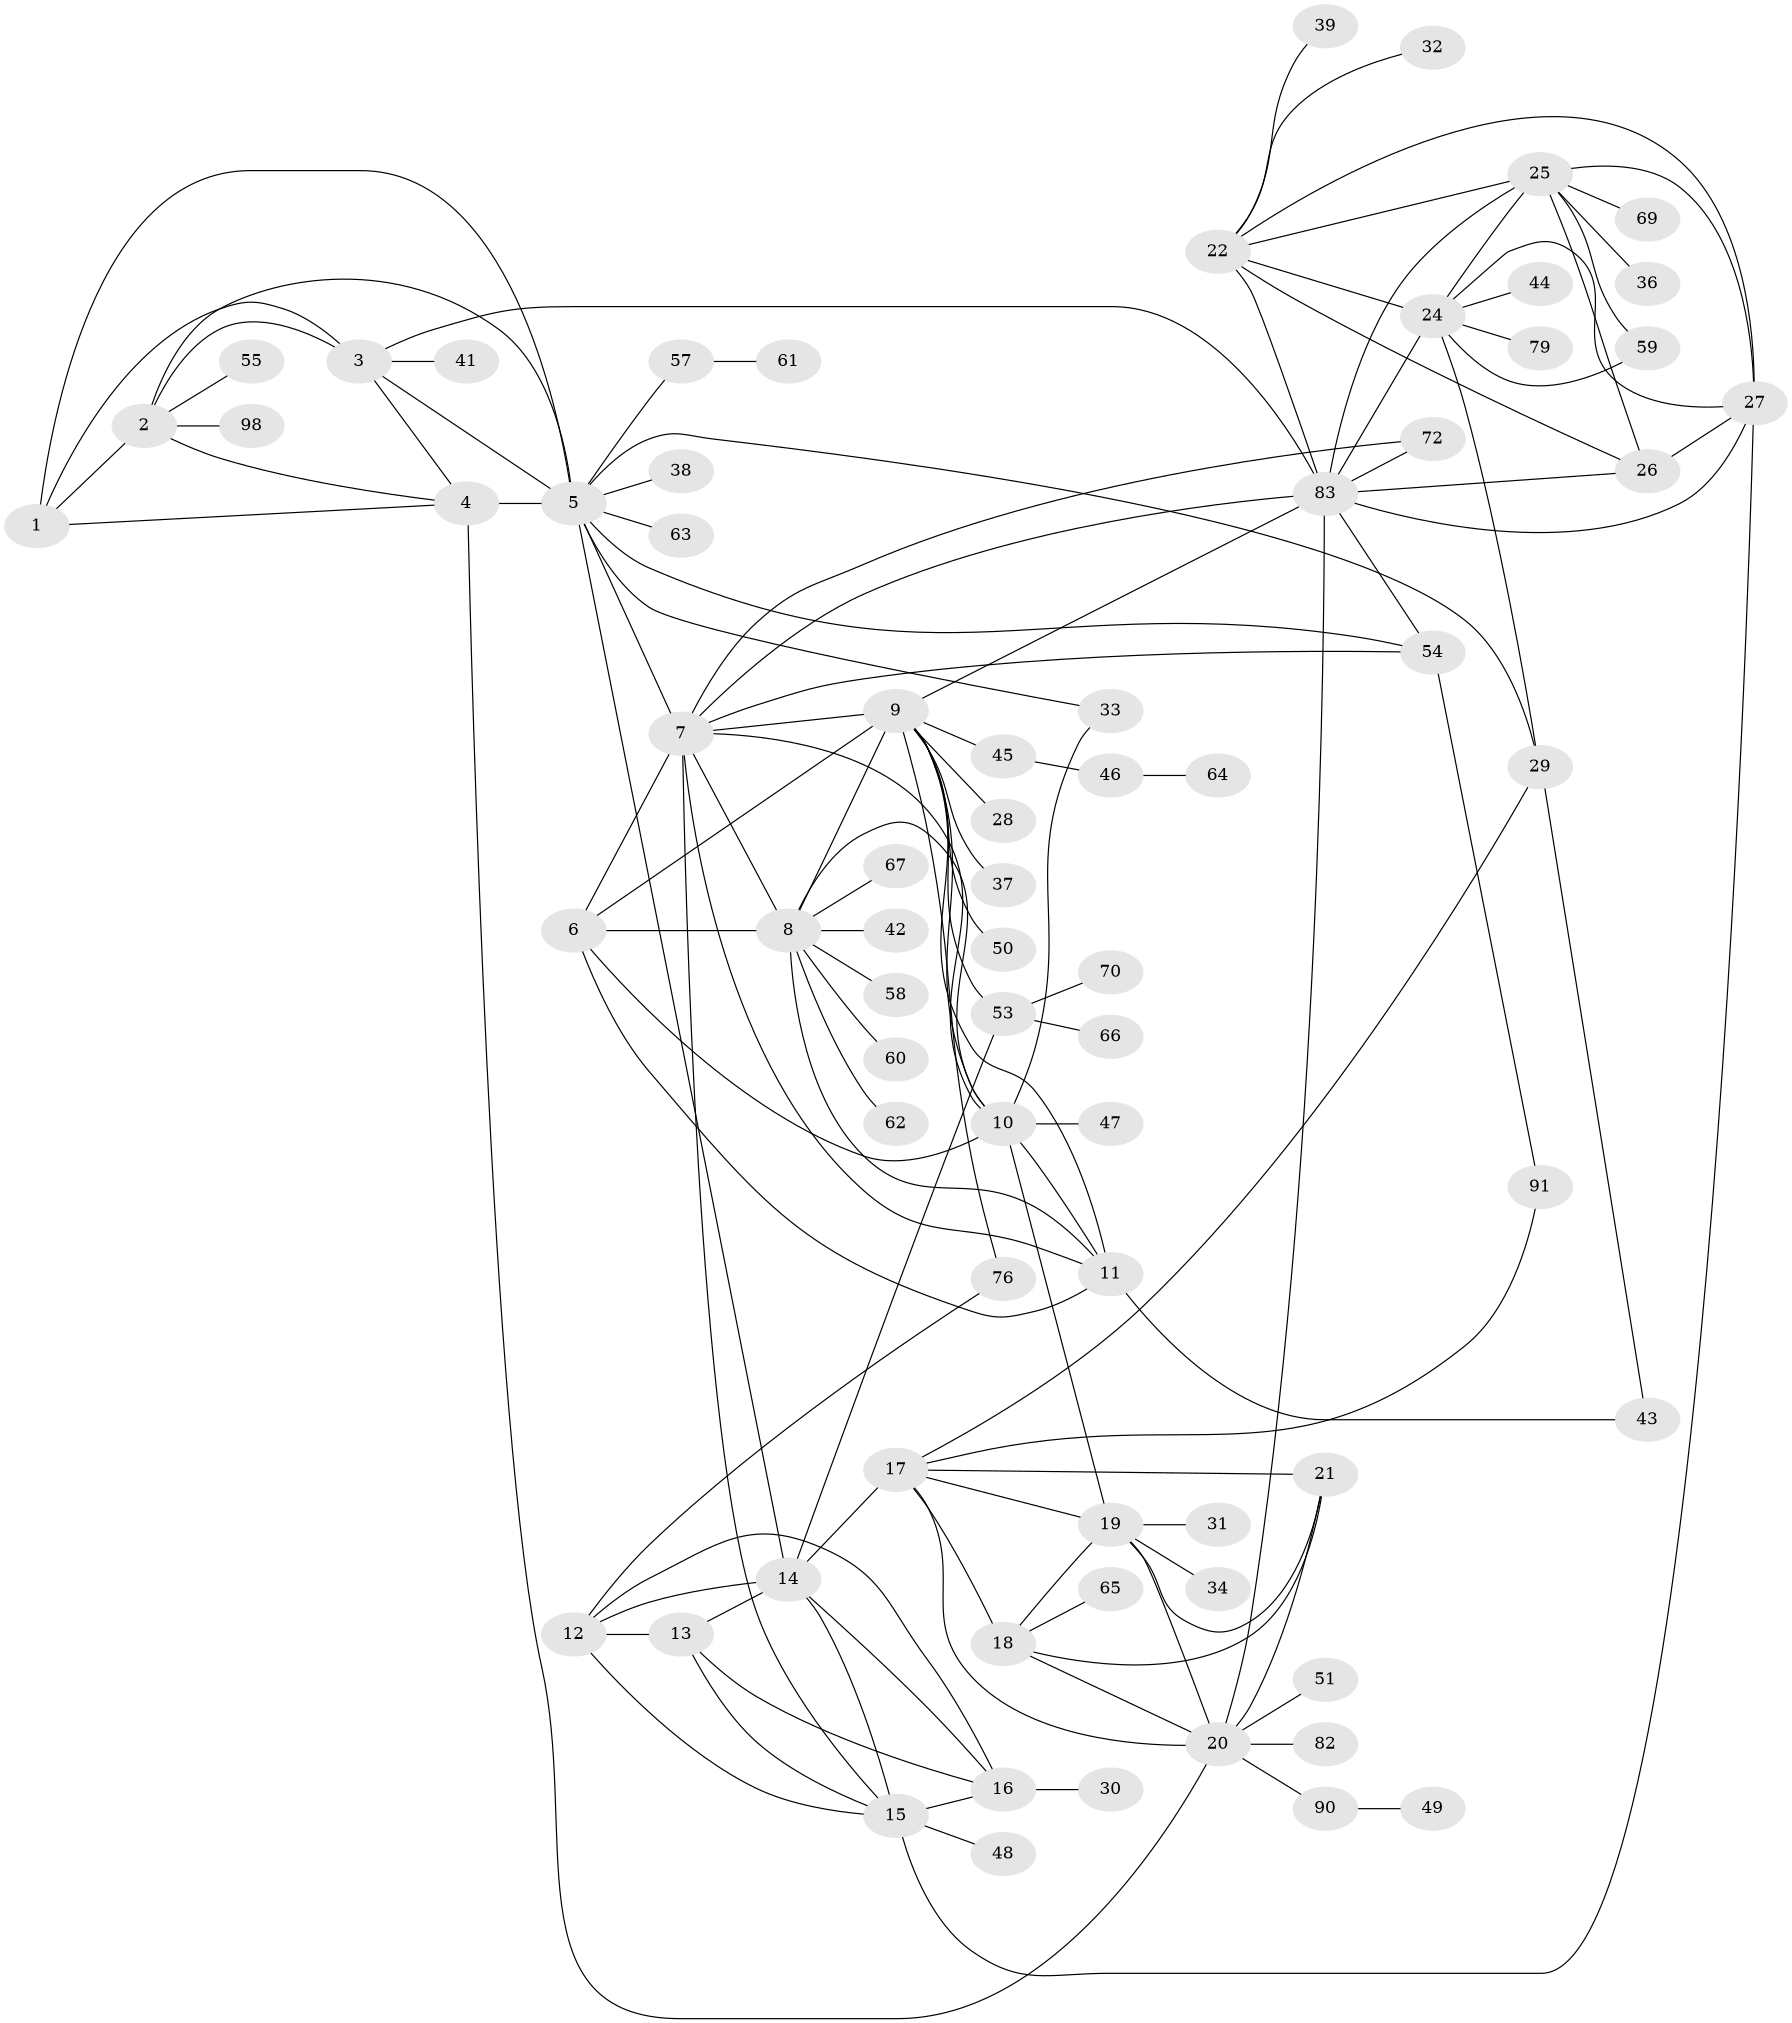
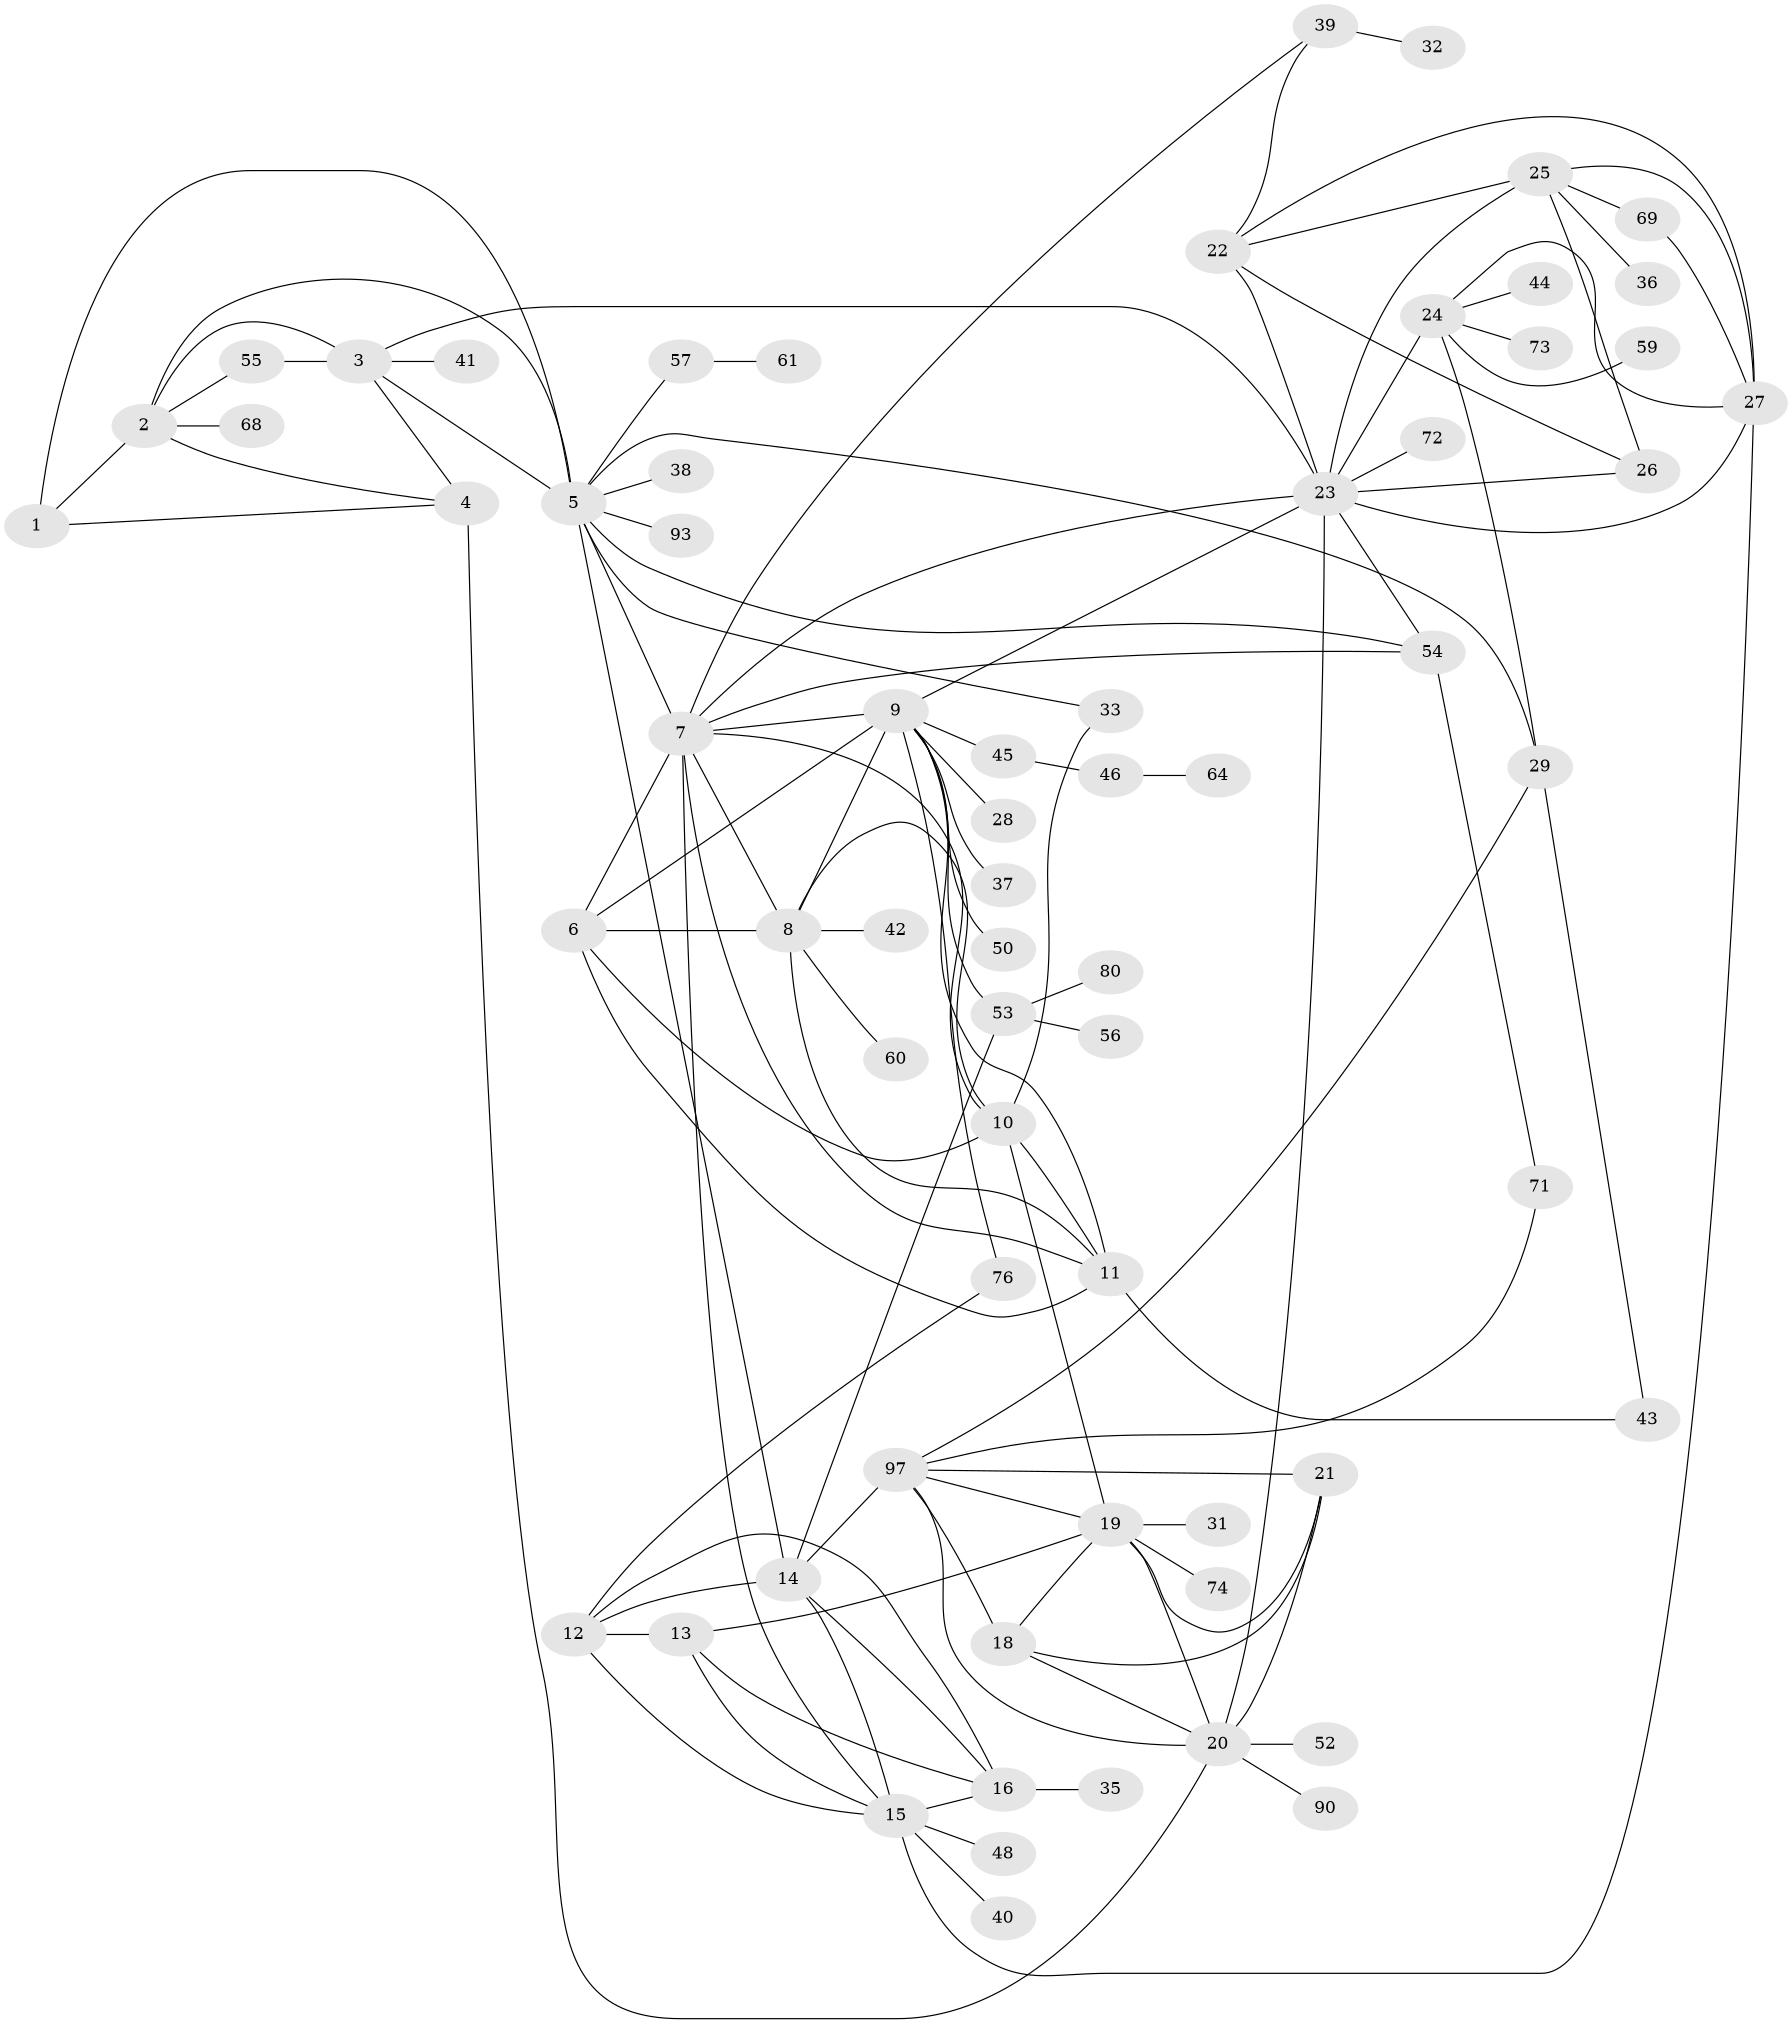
  graph {
    rankdir=LR
    node [color=gray90 style=filled]
    edge [weight=1.0]
    1
    2
    3
    4
    5
    55
-   68 [label=98]
-   23 [label=83]
+   68
+   23
    41
    20
    7
    14
    29
    33
    38
    54
    57
-   63
+   63 [label=93]
    72
    27
    24
    25
    26
    21
    n25 [label=90]
-   51
-   52 [label=82]
+   52
    8
    9
    10
    11
    15
    53
    16
-   17
+   17 [label=97]
    43
-   71 [label=91]
+   71
    61
    6
    42
-   58
    60
-   62
-   67
    28
    37
    45
    50
    n49 [label=76]
    19
-   47
+   40
    48
    46
-   56 [label=66]
-   70
+   56
+   70 [label=80]
    31
-   34
+   34 [label=74]
    12
    13
-   35 [label=30]
+   35
    18
-   65
-   49
    22
    32
    39
    44
-   73 [label=79]
+   73
    59
    36
    69
    64
    1 -- 2
-   1 -- 3
+   55 -- 3
    1 -- 4 [weight=4.0]
    1 -- 5
    2 -- 3
    2 -- 4 [weight=2.0]
    2 -- 5
    2 -- 55
    2 -- 68
    3 -- 4 [weight=2.0]
    3 -- 5
    3 -- 23
    3 -- 41
-   4 -- 5 [weight=2.0]
    4 -- 20
    5 -- 7
    5 -- 14
    5 -- 29
    5 -- 33
    5 -- 38
    5 -- 54
    5 -- 57
    5 -- 63
    23 -- 54
    23 -- 72
    23 -- 27
    23 -- 24
    23 -- 25
    23 -- 26 [weight=3.0]
    20 -- 23
    20 -- 21
    20 -- n25
-   20 -- 51
    20 -- 52
    7 -- 23
    7 -- 54
-   7 -- 72
+   7 -- 39
    7 -- 8
    7 -- 9
    7 -- 10
    7 -- 11
    7 -- 15
    14 -- 15
    14 -- 53
    14 -- 16
    14 -- 17
    29 -- 43
    54 -- 71
    57 -- 61
    24 -- 29
    24 -- 27
-   24 -- 25
    24 -- 44
    24 -- 73
    24 -- 59
    25 -- 27
    25 -- 26
-   25 -- 59
    25 -- 36
    25 -- 69
-   26 -- 27
-   n25 -- 49
+   69 -- 27
    8 -- 9
    8 -- 10
    8 -- 11
    8 -- 42
-   8 -- 58
    8 -- 60
-   8 -- 62
-   8 -- 67
    9 -- 23
-   9 -- 10
    9 -- 11
    9 -- 53
    9 -- 28
    9 -- 37
    9 -- 45
    9 -- 50
    9 -- n49
    10 -- 33
    10 -- 11
    10 -- 19
-   10 -- 47
    11 -- 43 [weight=3.0]
    15 -- 27
    15 -- 16
+   15 -- 40
    15 -- 48
    53 -- 56
    53 -- 70
    16 -- 35 [weight=4.0]
    17 -- 20 [weight=2.0]
    17 -- 29
    17 -- 21 [weight=5.0]
    17 -- 71
    17 -- 19 [weight=2.0]
    17 -- 18 [weight=2.0]
    6 -- 7
    6 -- 8
    6 -- 9
    6 -- 10
    6 -- 11
    45 -- 46
    19 -- 20
    19 -- 21
    19 -- 31
    19 -- 34
    46 -- 64
    12 -- 14 [weight=2.0]
    12 -- 15 [weight=2.0]
    12 -- 16 [weight=2.0]
    12 -- n49
    12 -- 13 [weight=5.0]
-   13 -- 14
+   13 -- 19
    13 -- 15
    13 -- 16
    18 -- 20
    18 -- 21
    18 -- 19
-   18 -- 65
    22 -- 23
    22 -- 27
-   22 -- 24
    22 -- 25
    22 -- 26
-   22 -- 32
+   39 -- 32
    22 -- 39
  }
